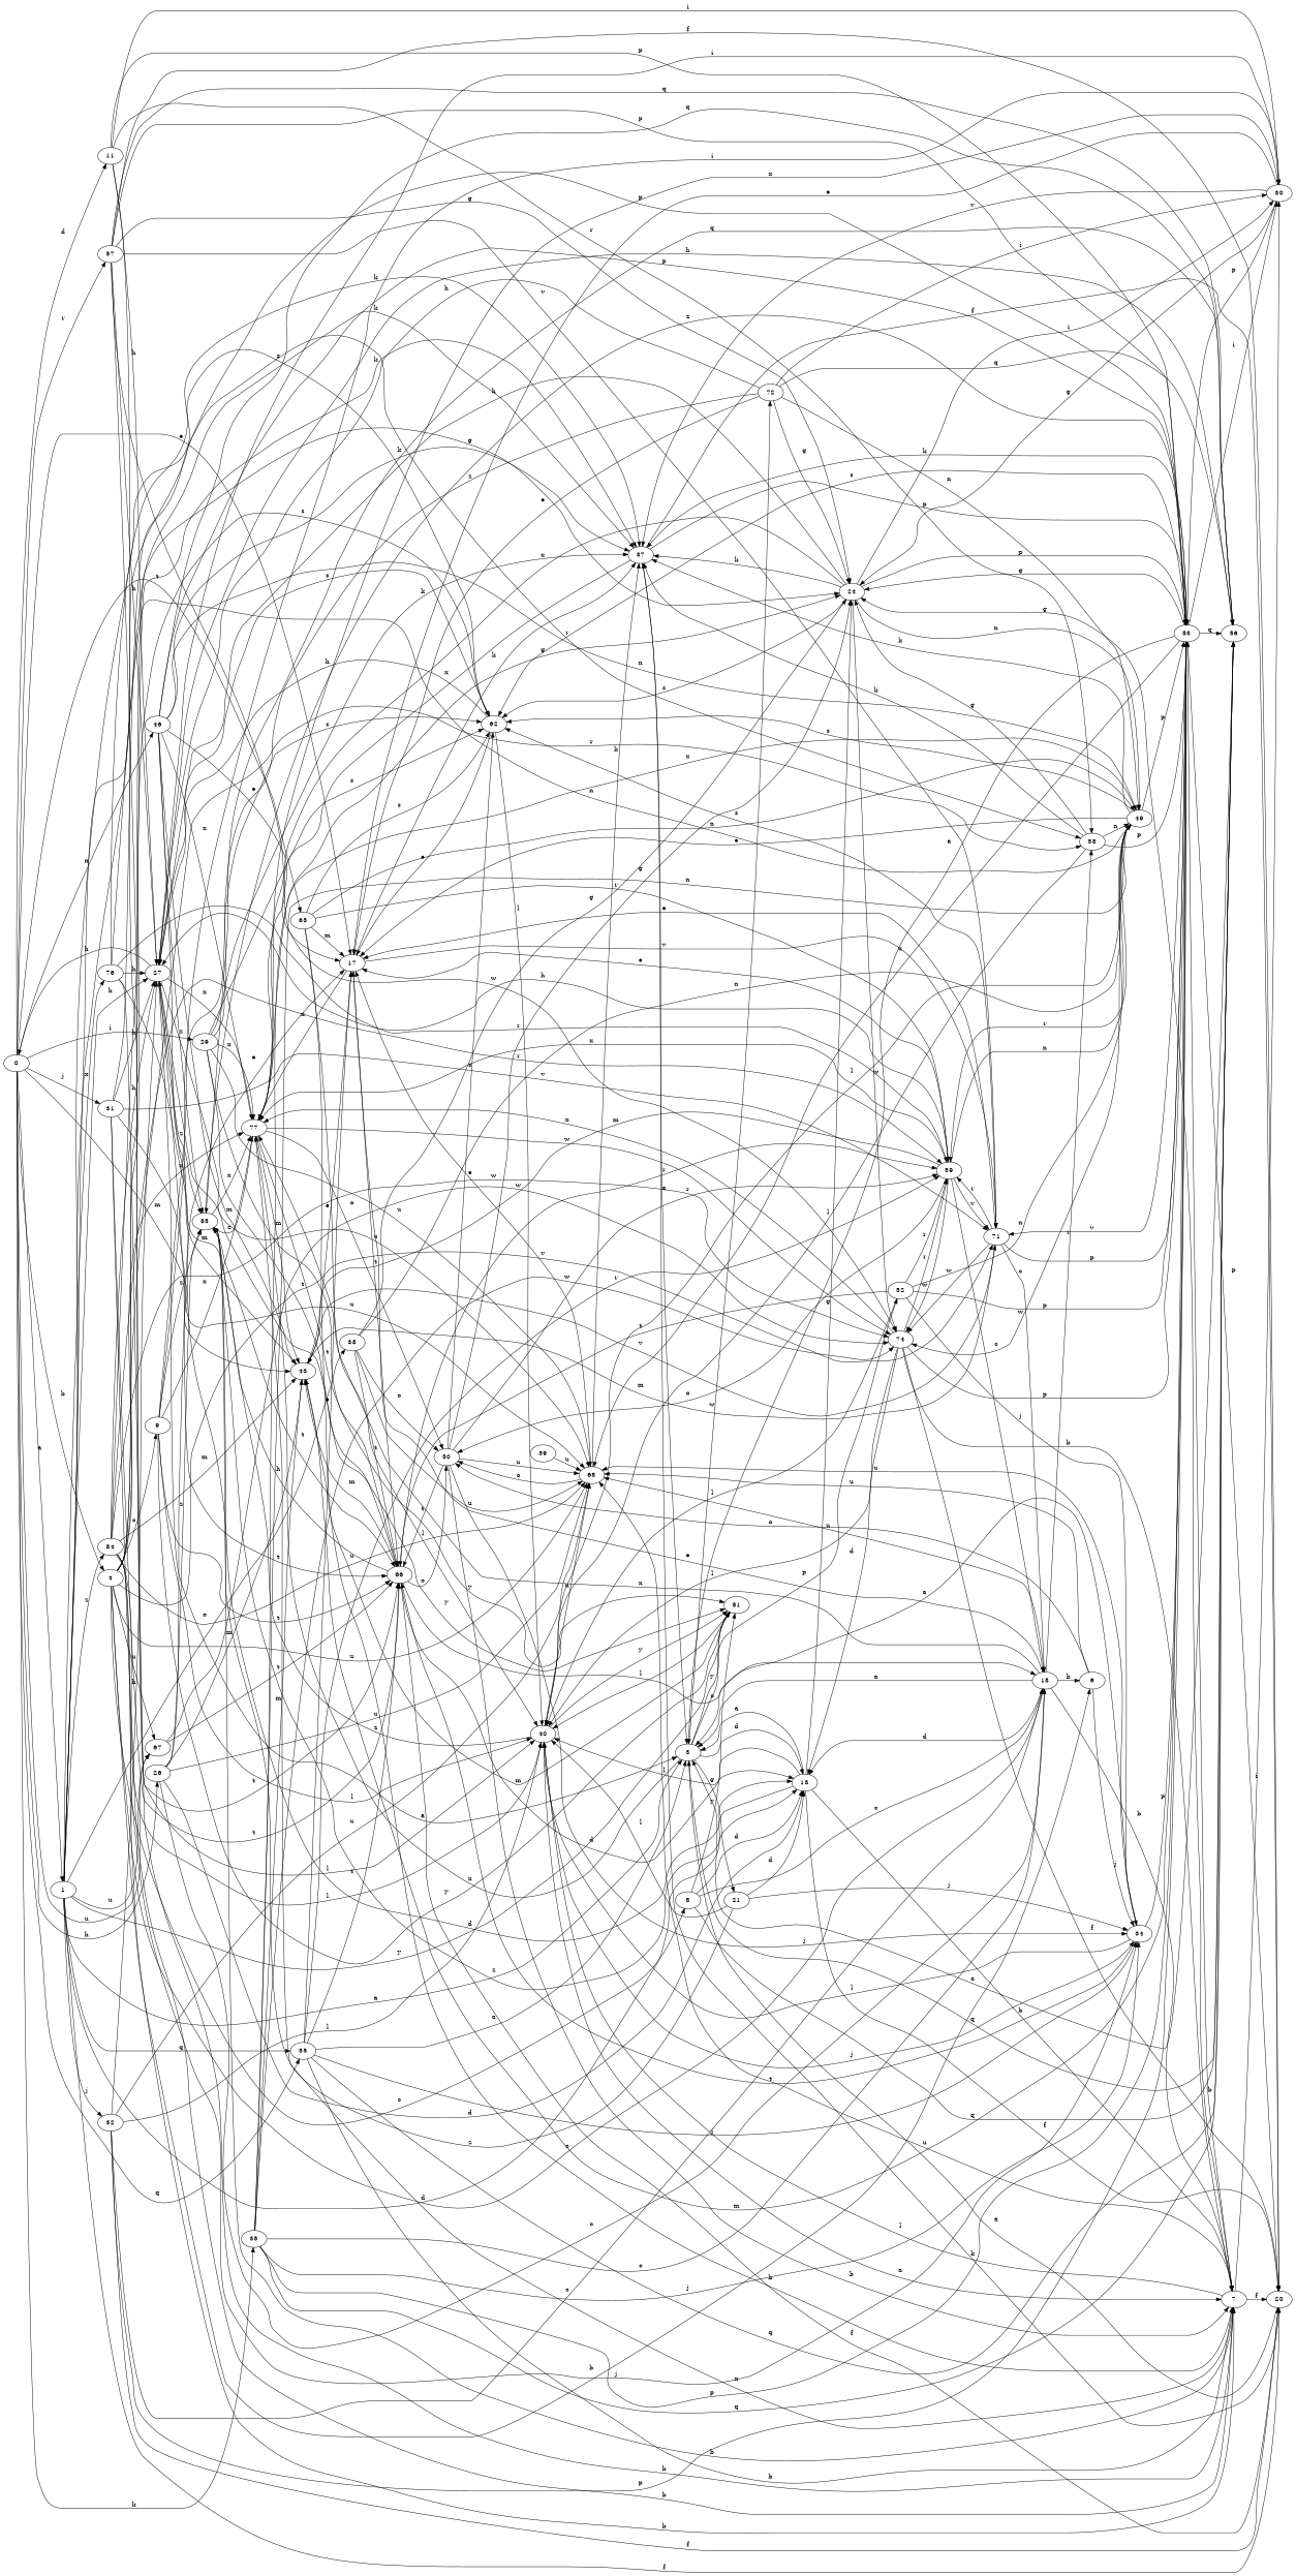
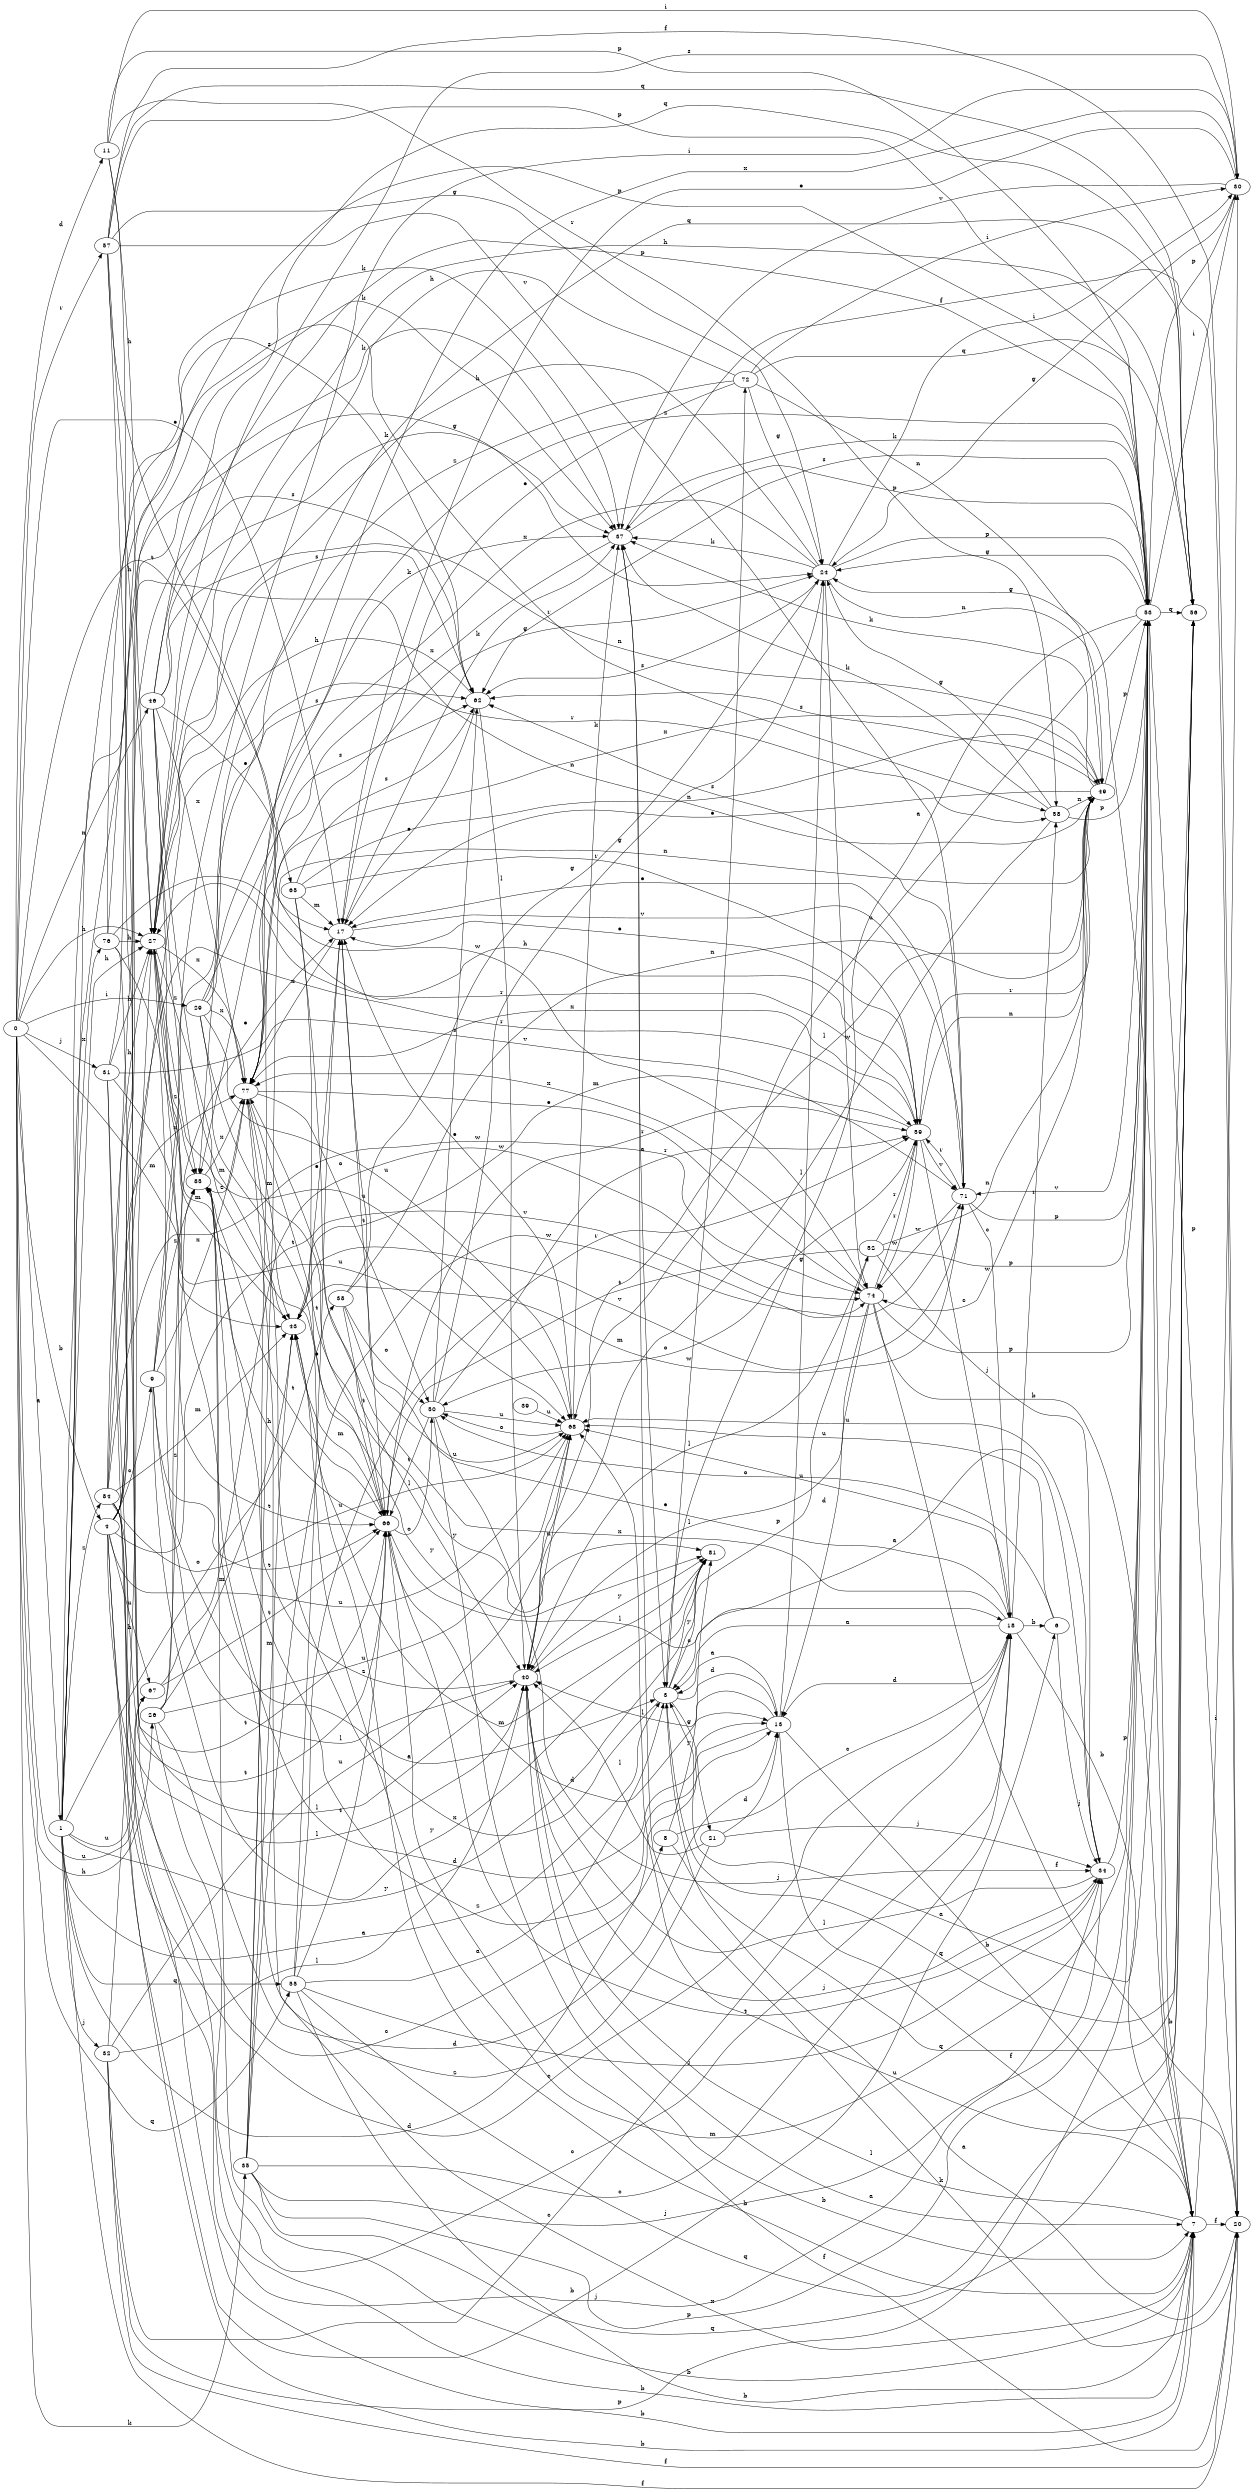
  strict digraph {
    fontname="DejaVu Serif"
    rankdir=LR
    node [fontname="DejaVu Serif"]
    edge [fontname="DejaVu Serif"]
    0
    1
    4
    11
    17
    26
    27
    29
    31
    35
    43
    46
    55
    57
    65
    67
    3
    13
    20
    32
    n21 [label=49]
    n22 [label=38]
    58
    62
    76
    81
    84
    77
    6
    8
    9
    n32 [label=18]
    37
    68
    71
    30
    40
    53
    66
    85
    56
    7
    34
    24
    74
    59
    21
    52
    72
    50
    39
    0 -> 1 [label=a]
    0 -> 4 [label=b]
    0 -> 11 [label=d]
    0 -> 17 [label=e]
    0 -> 26 [label=h]
-   27 -> 0 [label=h]
+   0 -> 27 [label=h]
    0 -> 29 [label=i]
    0 -> 31 [label=j]
    0 -> 35 [label=k]
    0 -> 43 [label=m]
    0 -> 46 [label=n]
    0 -> 55 [label=q]
    0 -> 57 [label=r]
    0 -> 65 [label=t]
    0 -> 67 [label=u]
    1 -> 27 [label=h]
    1 -> 55 [label=q]
    1 -> 67 [label=u]
    1 -> 3 [label=a]
    1 -> 13 [label=d]
    1 -> 20 [label=f]
    1 -> 32 [label=j]
    1 -> n21 [label=n]
    1 -> n22 [label=o]
    1 -> 58 [label=r]
    1 -> 62 [label=s]
    1 -> 76 [label=x]
    1 -> 81 [label=y]
    1 -> 84 [label=z]
    4 -> 67 [label=u]
    4 -> 58 [label=r]
    4 -> 62 [label=s]
    4 -> 77 [label=x]
    4 -> 6 [label=b]
    4 -> 8 [label=c]
    4 -> 9 [label=c]
    4 -> n32 [label=c]
    4 -> 37 [label=k]
    4 -> 68 [label=u]
    4 -> 71 [label=v]
    11 -> 27 [label=h]
    11 -> 58 [label=r]
    11 -> 30 [label=i]
    11 -> 40 [label=l]
    11 -> 53 [label=p]
    17 -> 77 [label=x]
    17 -> 37 [label=k]
    17 -> 71 [label=v]
    17 -> 66 [label=t]
    26 -> 17 [label=e]
    26 -> 43 [label=m]
    26 -> 13 [label=d]
    26 -> n32 [label=c]
    26 -> 68 [label=u]
    26 -> 85 [label=z]
    27 -> 3 [label=a]
    27 -> 62 [label=s]
    27 -> 81 [label=y]
    27 -> 77 [label=x]
    27 -> 68 [label=u]
-   27 -> 30 [label=i]
+   27 -> 30 [label=s]
    27 -> 66 [label=t]
    27 -> 85 [label=z]
    29 -> 62 [label=s]
    29 -> 81 [label=y]
    29 -> 77 [label=x]
    29 -> 37 [label=k]
    29 -> 68 [label=u]
    29 -> 66 [label=t]
    29 -> 56 [label=q]
    31 -> 27 [label=h]
    31 -> 68 [label=u]
    31 -> 71 [label=v]
    31 -> 53 [label=p]
    31 -> 66 [label=t]
    31 -> 7 [label=b]
    35 -> 43 [label=m]
    35 -> n21 [label=n]
    35 -> n32 [label=c]
    35 -> 53 [label=p]
    35 -> 56 [label=q]
    35 -> 34 [label=j]
    35 -> 24 [label=g]
    35 -> 74 [label=w]
    43 -> 17 [label=e]
    43 -> 71 [label=v]
    46 -> 17 [label=e]
    46 -> 43 [label=m]
    46 -> 13 [label=d]
    46 -> n21 [label=n]
    46 -> 77 [label=x]
    46 -> 37 [label=k]
    46 -> 53 [label=p]
    46 -> 85 [label=z]
    46 -> 56 [label=q]
    55 -> 17 [label=e]
    55 -> 3 [label=a]
    55 -> 66 [label=t]
    55 -> 56 [label=q]
    55 -> 7 [label=b]
    55 -> 34 [label=j]
    55 -> 59 [label=r]
    57 -> 27 [label=h]
    57 -> 20 [label=f]
    57 -> 71 [label=v]
    57 -> 53 [label=p]
    57 -> 66 [label=t]
    57 -> 56 [label=q]
    57 -> 24 [label=g]
    57 -> 74 [label=w]
    65 -> 17 [label=m]
    65 -> n21 [label=n]
    65 -> 62 [label=s]
    65 -> 40 [label=l]
    65 -> 7 [label=b]
    65 -> 59 [label=r]
    67 -> 66 [label=t]
    67 -> 74 [label=w]
    3 -> 13 [label=d]
    3 -> 81 [label=y]
    3 -> 77 [label=x]
    3 -> 56 [label=q]
    3 -> 21 [label=g]
    3 -> 52 [label=p]
    3 -> 72 [label=w]
    13 -> 3 [label=a]
    13 -> 20 [label=f]
    13 -> 40 [label=l]
    13 -> 85 [label=z]
    13 -> 7 [label=b]
    13 -> 24 [label=g]
    20 -> 3 [label=a]
    20 -> 37 [label=k]
    20 -> 53 [label=p]
    32 -> 27 [label=h]
    32 -> 20 [label=f]
    32 -> n32 [label=c]
    32 -> 68 [label=u]
    32 -> 40 [label=l]
    32 -> 53 [label=p]
    n21 -> 17 [label=e]
    n21 -> 62 [label=s]
    n21 -> 77 [label=x]
    n21 -> 37 [label=k]
    n21 -> 40 [label=l]
    n21 -> 53 [label=p]
    n21 -> 74 [label=w]
    n21 -> 59 [label=r]
    n22 -> n21 [label=n]
    n22 -> 68 [label=u]
    n22 -> 66 [label=t]
    n22 -> 24 [label=g]
    n22 -> 50 [label=o]
    58 -> n21 [label=n]
    58 -> 37 [label=k]
    58 -> 40 [label=l]
    58 -> 53 [label=p]
    58 -> 24 [label=g]
    62 -> 17 [label=e]
    62 -> 27 [label=h]
    62 -> 40 [label=l]
    76 -> 27 [label=h]
    76 -> 43 [label=m]
    76 -> 37 [label=k]
    76 -> 7 [label=b]
    76 -> 24 [label=g]
    76 -> 59 [label=r]
    81 -> 43 [label=m]
    81 -> 40 [label=l]
    84 -> 27 [label=h]
    84 -> 43 [label=m]
    84 -> 37 [label=k]
    84 -> 68 [label=u]
    84 -> 40 [label=l]
    84 -> 7 [label=b]
    84 -> 34 [label=j]
    84 -> 74 [label=w]
    84 -> 59 [label=r]
    77 -> 43 [label=m]
    77 -> 66 [label=t]
    77 -> 85 [label=z]
-   77 -> 74 [label=w]
+   77 -> 74 [label=e]
    77 -> 50 [label=o]
    6 -> 68 [label=u]
    6 -> 34 [label=j]
    6 -> 50 [label=o]
-   8 -> 13 [label=d]
    8 -> 81 [label=y]
    8 -> n32 [label=c]
    8 -> 56 [label=q]
    9 -> 62 [label=s]
    9 -> 81 [label=y]
    9 -> 77 [label=x]
    9 -> 30 [label=i]
    9 -> 40 [label=l]
    9 -> 66 [label=t]
    9 -> 85 [label=z]
    n32 -> 17 [label=e]
    n32 -> 3 [label=a]
    n32 -> 13 [label=d]
    n32 -> 58 [label=r]
    n32 -> 77 [label=x]
    n32 -> 6 [label=b]
    n32 -> 68 [label=u]
    n32 -> 7 [label=b]
    37 -> 3 [label=a]
    37 -> 20 [label=f]
    37 -> 77 [label=x]
    37 -> 53 [label=p]
    68 -> 17 [label=e]
    68 -> 37 [label=k]
    68 -> 50 [label=o]
    71 -> 17 [label=e]
    71 -> 43 [label=m]
    71 -> 62 [label=s]
    71 -> n32 [label=c]
    71 -> 53 [label=p]
    71 -> 74 [label=w]
    71 -> 59 [label=r]
    30 -> 17 [label=e]
    30 -> 77 [label=x]
    30 -> 37 [label=v]
    30 -> 53 [label=p]
    30 -> 24 [label=g]
    40 -> 81 [label=y]
    40 -> 68 [label=u]
    40 -> 85 [label=z]
    40 -> 7 [label=a]
    40 -> 34 [label=j]
    53 -> 43 [label=m]
    53 -> 3 [label=a]
    53 -> 62 [label=s]
    53 -> 37 [label=k]
    53 -> 68 [label=u]
    53 -> 71 [label=v]
    53 -> 30 [label=i]
-   85 -> 53 [label=z]
+   53 -> 85 [label=z]
    53 -> 56 [label=q]
    53 -> 7 [label=b]
    53 -> 24 [label=g]
    66 -> 27 [label=h]
    66 -> 43 [label=m]
    66 -> 13 [label=d]
    66 -> 20 [label=f]
    66 -> n32 [label=c]
    66 -> 59 [label=r]
    66 -> 50 [label=o]
    85 -> 77 [label=x]
    85 -> 66 [label=t]
    85 -> 7 [label=b]
    56 -> 27 [label=h]
    56 -> 3 [label=a]
    7 -> 20 [label=f]
    7 -> 77 [label=x]
    7 -> 68 [label=u]
    7 -> 30 [label=i]
    7 -> 40 [label=l]
    7 -> 24 [label=g]
    34 -> 3 [label=a]
    34 -> 68 [label=u]
    34 -> 40 [label=l]
    34 -> 53 [label=p]
    34 -> 66 [label=t]
    24 -> 27 [label=h]
    24 -> n21 [label=n]
    24 -> 62 [label=s]
    24 -> 77 [label=x]
    24 -> 37 [label=k]
    24 -> 30 [label=i]
    24 -> 53 [label=p]
    24 -> 74 [label=w]
    74 -> 13 [label=d]
    74 -> 20 [label=f]
    74 -> 77 [label=x]
    74 -> 40 [label=l]
    74 -> 53 [label=p]
    74 -> 7 [label=b]
    74 -> 59 [label=r]
    59 -> 17 [label=e]
    59 -> 27 [label=h]
    59 -> 43 [label=m]
    59 -> n21 [label=n]
    59 -> 77 [label=x]
    59 -> n32 [label=c]
    59 -> 71 [label=v]
    59 -> 74 [label=w]
    59 -> 50 [label=o]
    21 -> 13 [label=d]
    21 -> 40 [label=l]
    21 -> 85 [label=z]
    21 -> 34 [label=j]
    52 -> n21 [label=n]
    52 -> 40 [label=l]
    52 -> 53 [label=p]
    52 -> 66 [label=t]
    52 -> 34 [label=j]
    52 -> 59 [label=r]
    72 -> 17 [label=e]
    72 -> 27 [label=h]
    72 -> n21 [label=n]
    72 -> 30 [label=i]
    72 -> 85 [label=z]
    72 -> 56 [label=q]
    72 -> 24 [label=g]
    50 -> 62 [label=s]
    50 -> 68 [label=u]
    50 -> 66 [label=t]
    50 -> 7 [label=b]
    50 -> 34 [label=j]
    50 -> 24 [label=g]
    50 -> 59 [label=r]
    39 -> 68 [label=u]
  }
